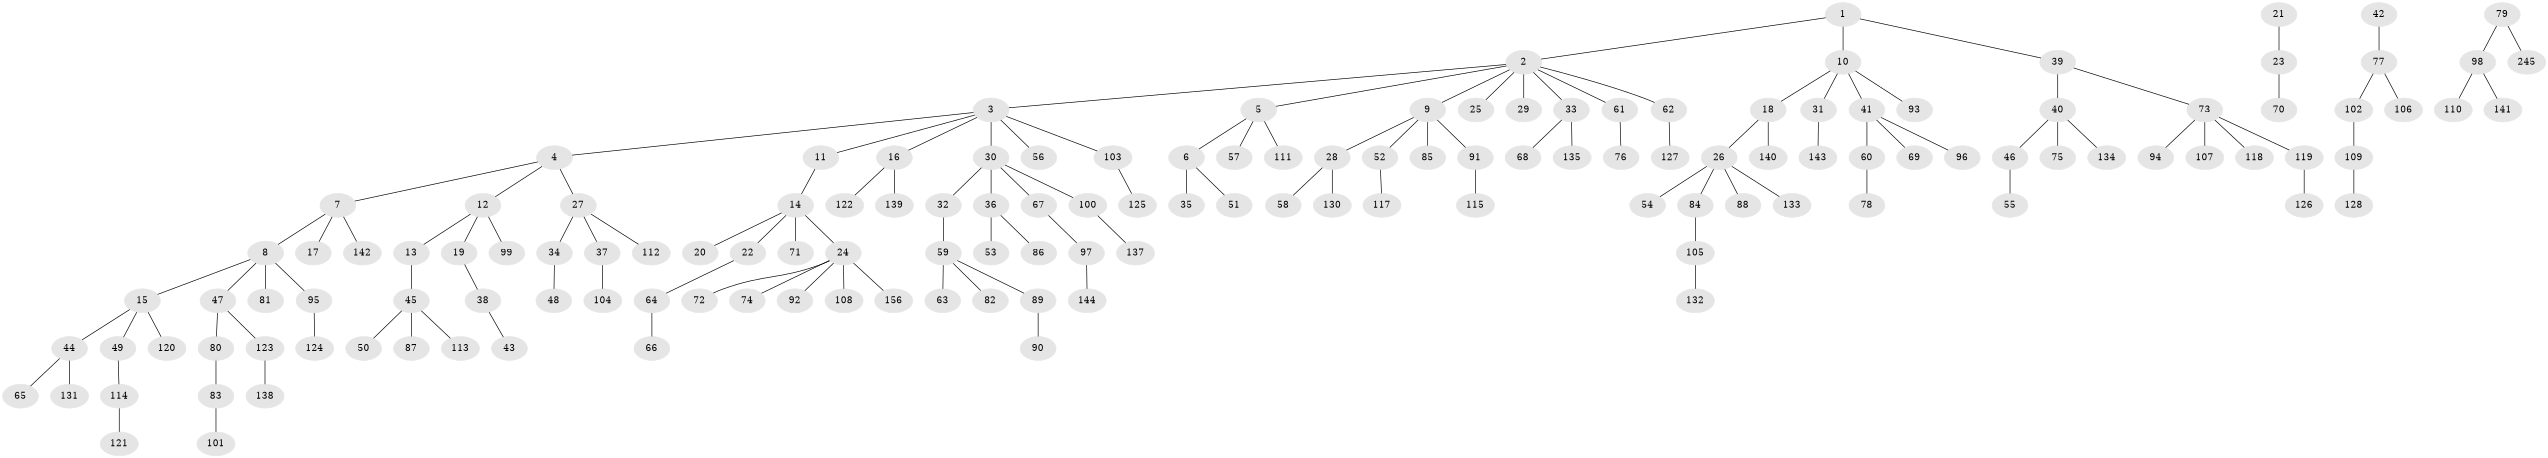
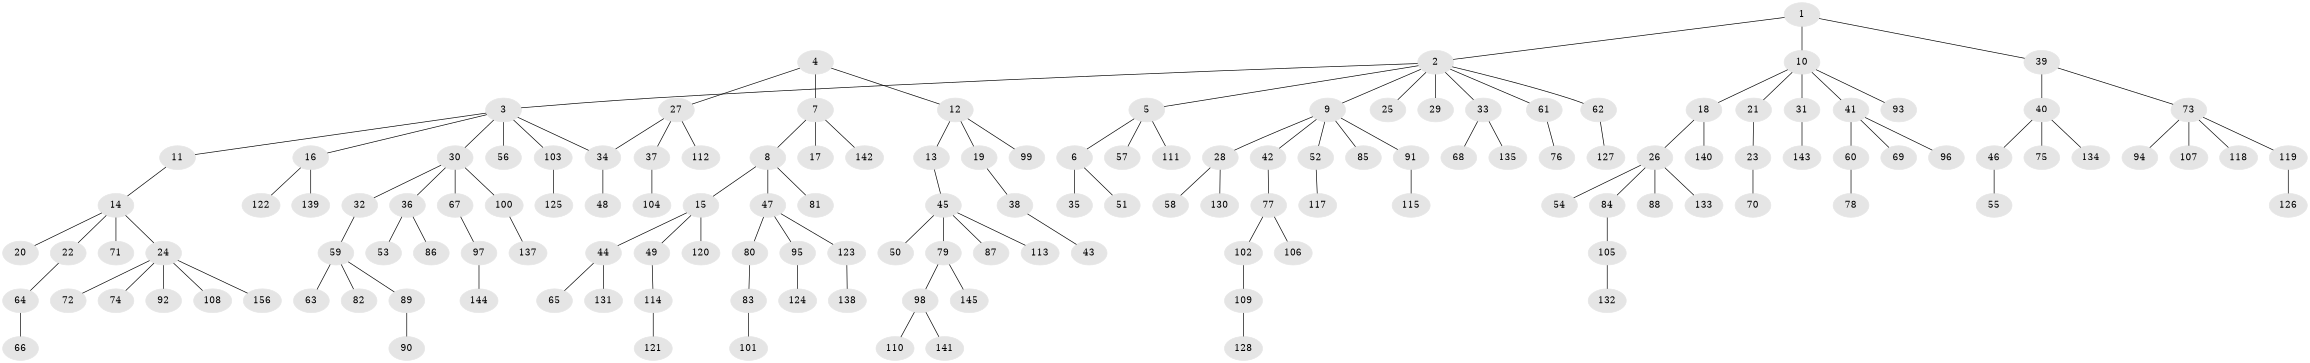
  graph {
    node [color=gray90 style=filled]
    1
    2
    10
    39
    3
    5
    9
    25
    29
    33
    61
    62
    18
    21
    31
    41
    93
    40
    73
    4
    11
    16
    30
    56
    103
    6
    57
    111
    28
    42
    52
    85
    91
    68
    135
    76
    127
    7
    12
    27
    14
    122
    139
    32
    36
    67
    100
    125
    8
    17
    142
    13
    19
    99
    34
    37
    112
    35
    51
    15
    47
    81
    44
    49
    120
    80
    95
    123
    58
    130
    77
    117
    115
    26
    140
    23
    143
    60
    69
    96
    20
    22
    71
    24
    45
    38
    50
    79
    87
    113
    64
    65
    131
    114
    54
    84
    88
    133
    43
    72
    74
    92
    108
    n104 [label=156]
    70
    66
    105
    48
    104
    59
    53
    86
    97
    137
    63
    82
    89
    46
    75
    134
    94
    107
    118
    119
    55
    78
    102
    106
    98
-   145 [label=245]
+   145
    83
    124
    138
    121
    90
    144
    126
    109
    110
    141
    101
    132
    128
    1 -- 2
    1 -- 10
    1 -- 39
    2 -- 3
    2 -- 5
    2 -- 9
    2 -- 25
    2 -- 29
    2 -- 33
    2 -- 61
    2 -- 62
    10 -- 18
+   10 -- 21
    10 -- 31
    10 -- 41
    10 -- 93
    39 -- 40
    39 -- 73
-   3 -- 4
+   3 -- 34
    3 -- 11
    3 -- 16
    3 -- 30
    3 -- 56
    3 -- 103
    5 -- 6
    5 -- 57
    5 -- 111
    9 -- 28
+   9 -- 42
    9 -- 52
    9 -- 85
    9 -- 91
    33 -- 68
    33 -- 135
    61 -- 76
    62 -- 127
    18 -- 26
    18 -- 140
    21 -- 23
    31 -- 143
    41 -- 60
    41 -- 69
    41 -- 96
    40 -- 46
    40 -- 75
    40 -- 134
    73 -- 94
    73 -- 107
    73 -- 118
    73 -- 119
    4 -- 7
    4 -- 12
    4 -- 27
    11 -- 14
    16 -- 122
    16 -- 139
    30 -- 32
    30 -- 36
    30 -- 67
    30 -- 100
    103 -- 125
    6 -- 35
    6 -- 51
    28 -- 58
    28 -- 130
    42 -- 77
    52 -- 117
    91 -- 115
    7 -- 8
    7 -- 17
    7 -- 142
    12 -- 13
    12 -- 19
    12 -- 99
    27 -- 34
    27 -- 37
    27 -- 112
    14 -- 20
    14 -- 22
    14 -- 71
    14 -- 24
    32 -- 59
    36 -- 53
    36 -- 86
    67 -- 97
    100 -- 137
    8 -- 15
    8 -- 47
    8 -- 81
    13 -- 45
    19 -- 38
    34 -- 48
    37 -- 104
    15 -- 44
    15 -- 49
    15 -- 120
    47 -- 80
-   8 -- 95
+   47 -- 95
    47 -- 123
    44 -- 65
    44 -- 131
    49 -- 114
    80 -- 83
    95 -- 124
    123 -- 138
    77 -- 102
    77 -- 106
    26 -- 54
    26 -- 84
    26 -- 88
    26 -- 133
    23 -- 70
    60 -- 78
    22 -- 64
    24 -- 72
    24 -- 74
    24 -- 92
    24 -- 108
    24 -- n104
    45 -- 50
+   45 -- 79
    45 -- 87
    45 -- 113
    38 -- 43
    79 -- 98
    79 -- 145
    64 -- 66
    114 -- 121
    84 -- 105
    105 -- 132
    59 -- 63
    59 -- 82
    59 -- 89
    97 -- 144
    89 -- 90
    46 -- 55
    119 -- 126
    102 -- 109
    98 -- 110
    98 -- 141
    83 -- 101
    109 -- 128
  }
